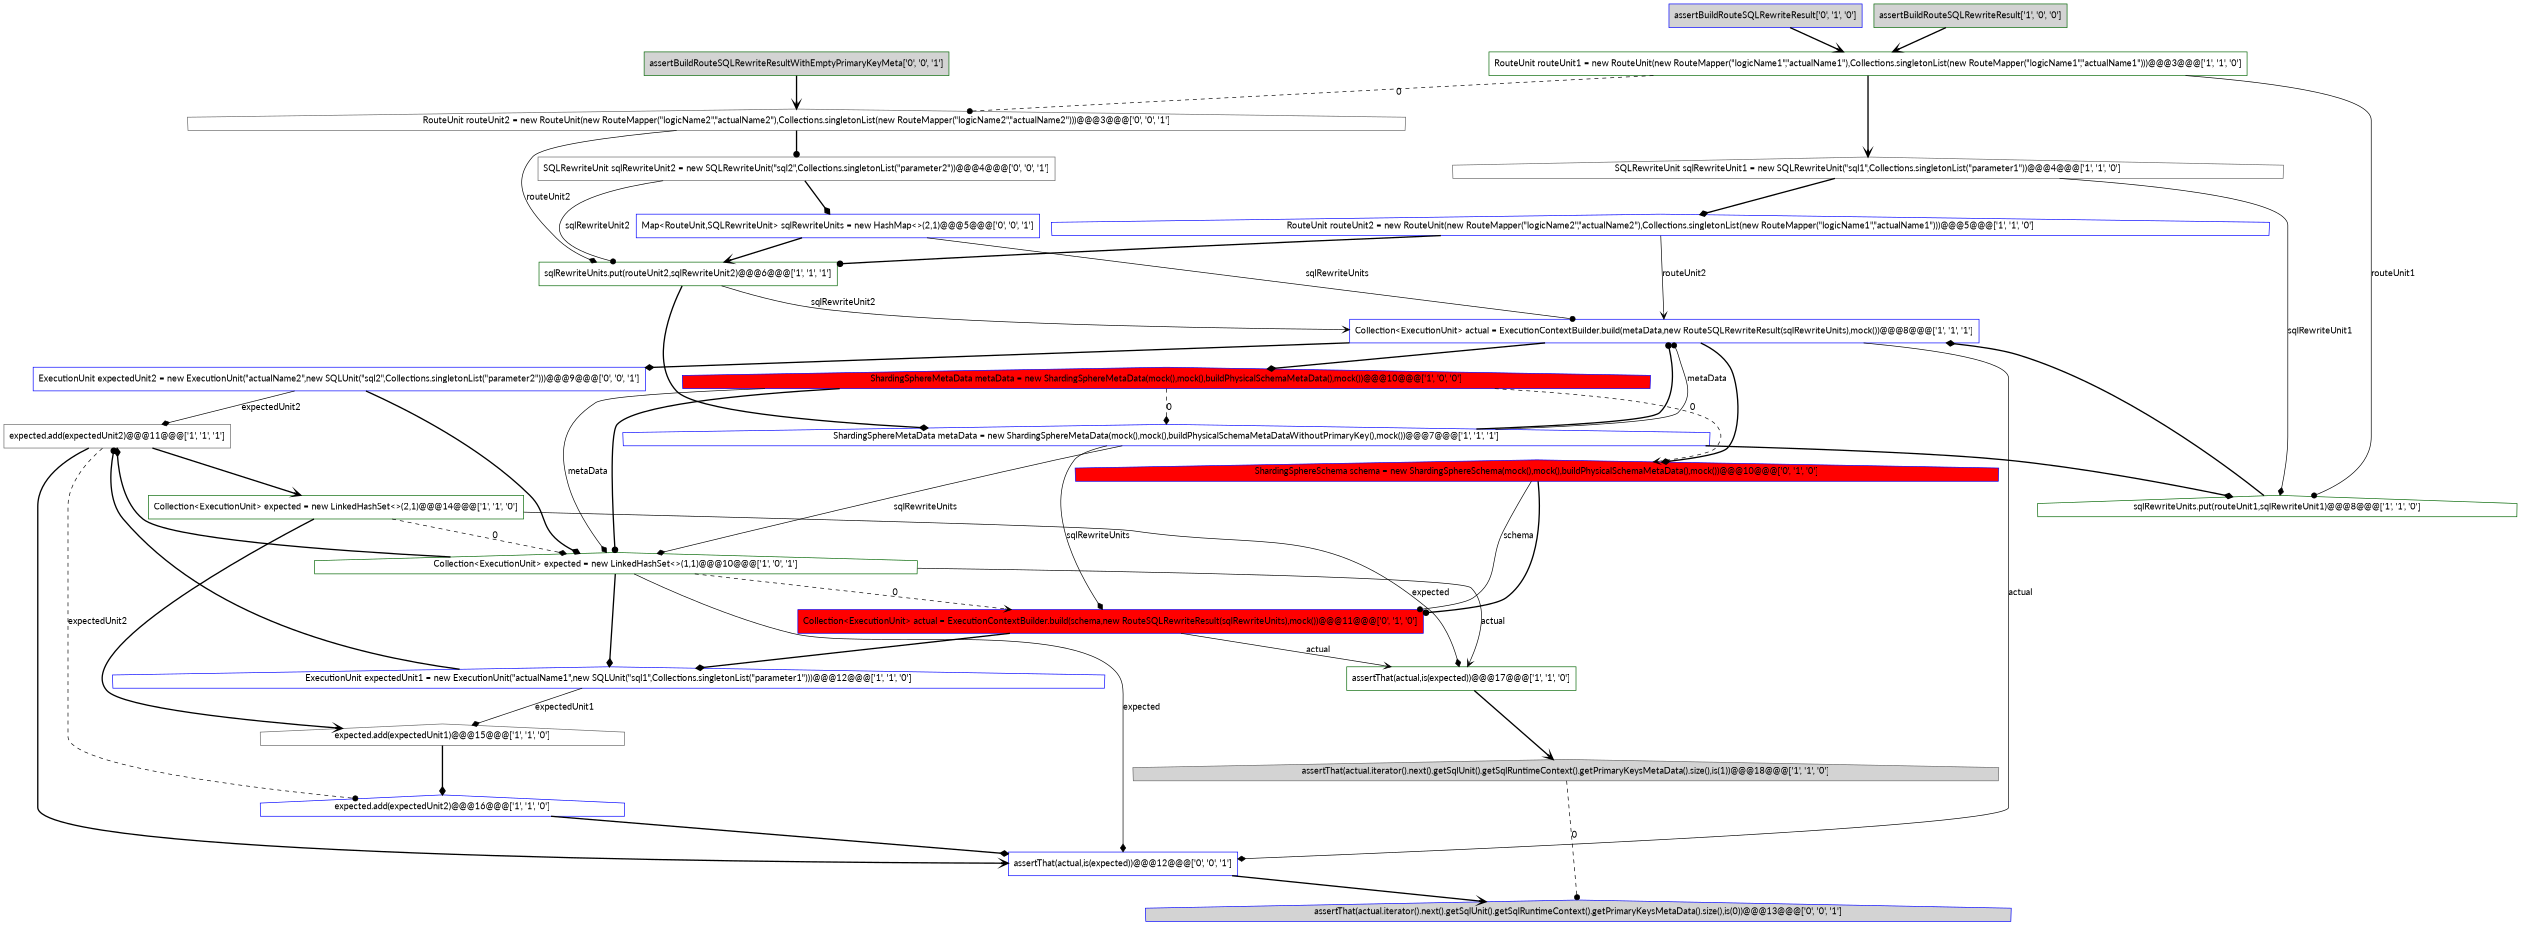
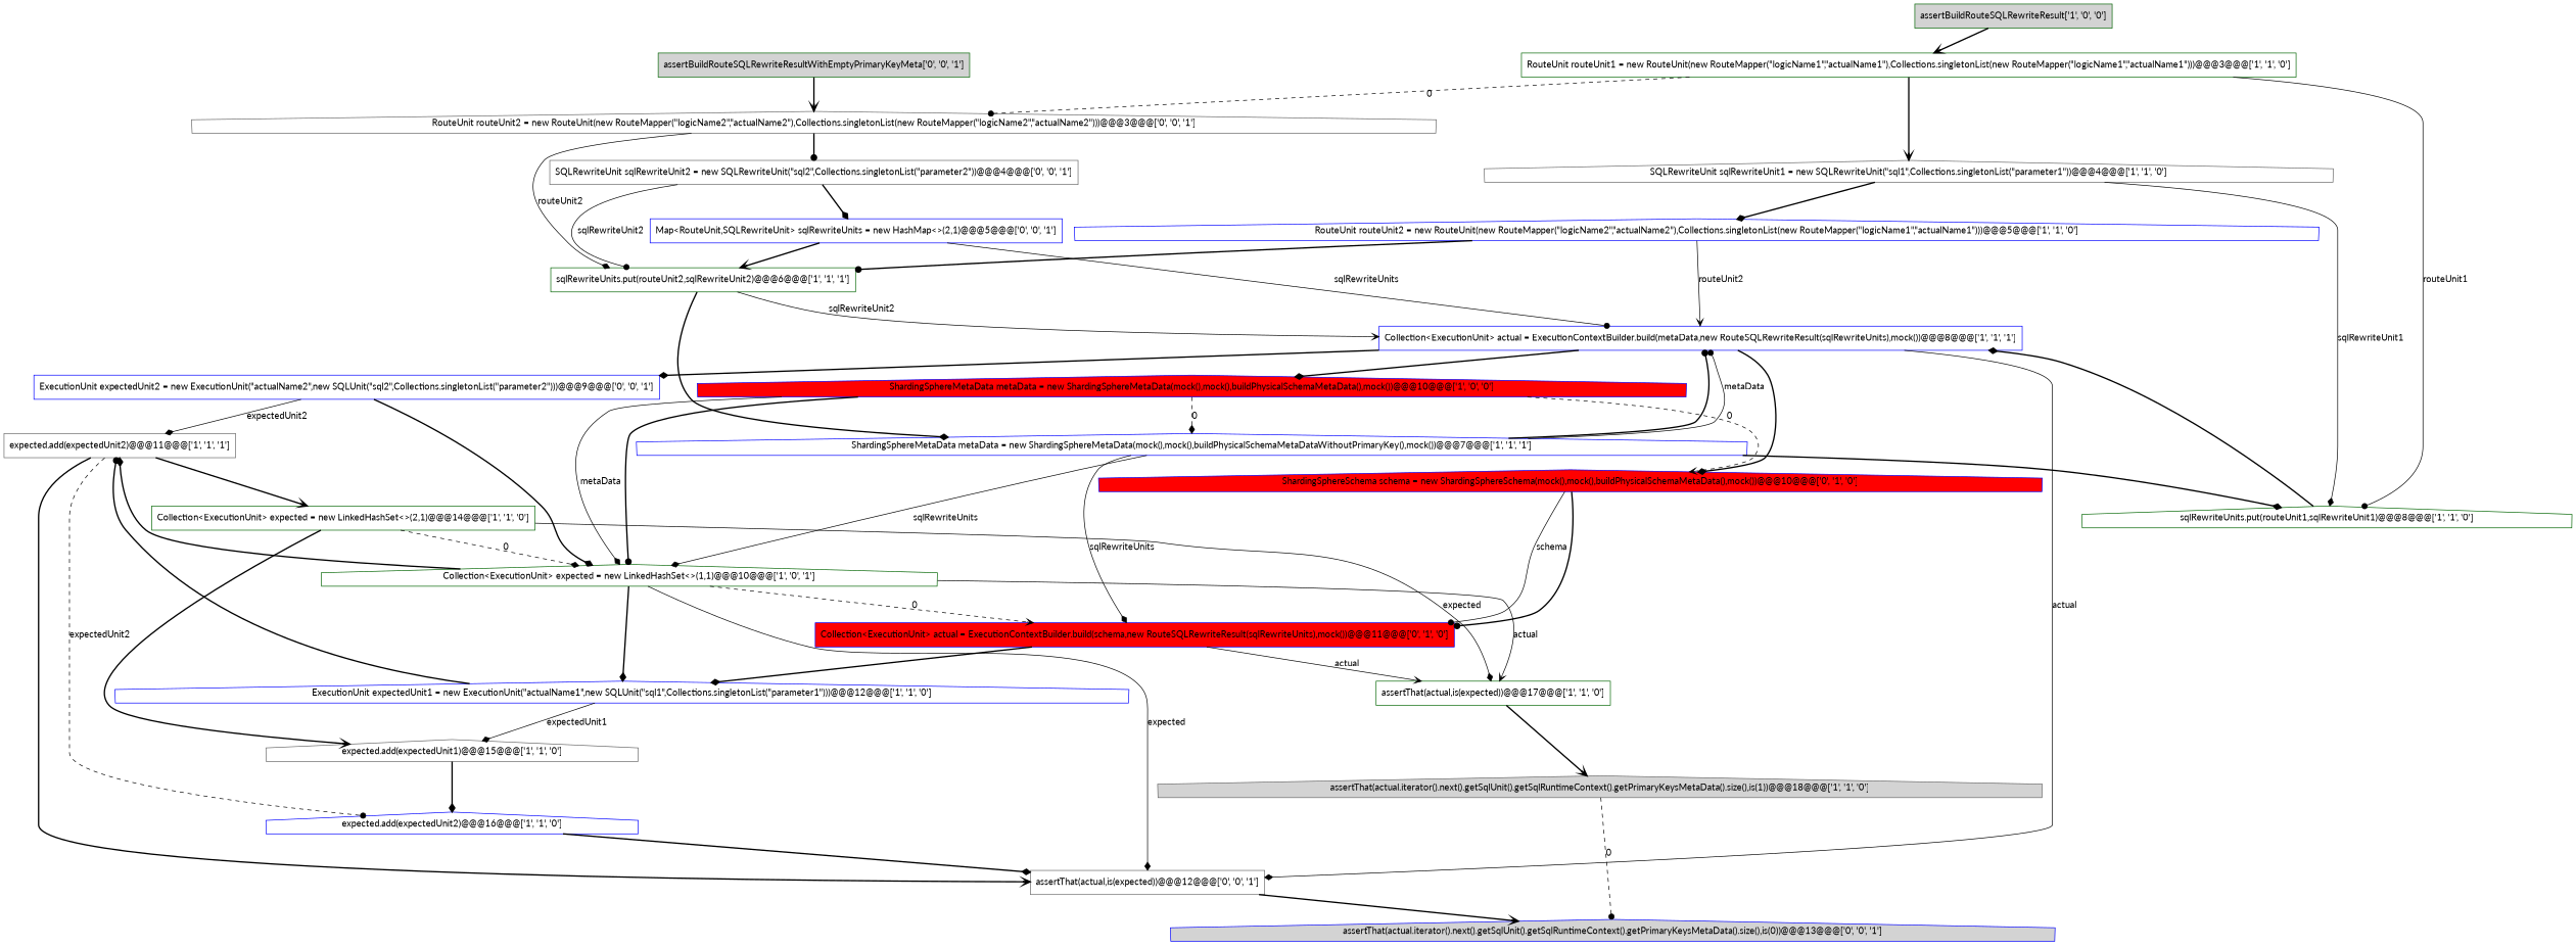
  digraph {
    fontname=Lato
    node [color=blue fillcolor=white fontname=Lato shape=box style=filled]
    edge [arrowhead=diamond fontname=Lato style=bold]
    n1 [color=gray40 label="expected.add(expectedUnit2)@@@11@@@['1', '1', '1']"]
    n2 [color=darkgreen label="Collection<ExecutionUnit> expected = new LinkedHashSet<>(2,1)@@@14@@@['1', '1', '0']"]
-   n3 [label="assertThat(actual,is(expected))@@@12@@@['0', '0', '1']"]
+   n3 [color=gray40 label="assertThat(actual,is(expected))@@@12@@@['0', '0', '1']"]
    n4 [label="expected.add(expectedUnit2)@@@16@@@['1', '1', '0']" shape=house]
    n5 [color=gray40 label="expected.add(expectedUnit1)@@@15@@@['1', '1', '0']" shape=house]
    n6 [color=darkgreen label="assertThat(actual,is(expected))@@@17@@@['1', '1', '0']"]
    n7 [color=darkgreen label="Collection<ExecutionUnit> expected = new LinkedHashSet<>(1,1)@@@10@@@['1', '0', '1']" shape=house]
    n8 [fillcolor=lightgray label="assertThat(actual.iterator().next().getSqlUnit().getSqlRuntimeContext().getPrimaryKeysMetaData().size(),is(0))@@@13@@@['0', '0', '1']" shape=house]
    n9 [label="Collection<ExecutionUnit> actual = ExecutionContextBuilder.build(metaData,new RouteSQLRewriteResult(sqlRewriteUnits),mock())@@@8@@@['1', '1', '1']"]
    n10 [fillcolor=red label="ShardingSphereSchema schema = new ShardingSphereSchema(mock(),mock(),buildPhysicalSchemaMetaData(),mock())@@@10@@@['0', '1', '0']" shape=house]
    n11 [fillcolor=red label="ShardingSphereMetaData metaData = new ShardingSphereMetaData(mock(),mock(),buildPhysicalSchemaMetaData(),mock())@@@10@@@['1', '0', '0']" shape=house]
    n12 [label="ExecutionUnit expectedUnit2 = new ExecutionUnit(\"actualName2\",new SQLUnit(\"sql2\",Collections.singletonList(\"parameter2\")))@@@9@@@['0', '0', '1']"]
    n13 [fillcolor=red label="Collection<ExecutionUnit> actual = ExecutionContextBuilder.build(schema,new RouteSQLRewriteResult(sqlRewriteUnits),mock())@@@11@@@['0', '1', '0']"]
    n14 [label="ShardingSphereMetaData metaData = new ShardingSphereMetaData(mock(),mock(),buildPhysicalSchemaMetaDataWithoutPrimaryKey(),mock())@@@7@@@['1', '1', '1']" shape=house]
    n15 [label="ExecutionUnit expectedUnit1 = new ExecutionUnit(\"actualName1\",new SQLUnit(\"sql1\",Collections.singletonList(\"parameter1\")))@@@12@@@['1', '1', '0']" shape=house]
    n16 [color=gray40 fillcolor=lightgray label="assertThat(actual.iterator().next().getSqlUnit().getSqlRuntimeContext().getPrimaryKeysMetaData().size(),is(1))@@@18@@@['1', '1', '0']" shape=house]
    n17 [color=darkgreen label="RouteUnit routeUnit1 = new RouteUnit(new RouteMapper(\"logicName1\",\"actualName1\"),Collections.singletonList(new RouteMapper(\"logicName1\",\"actualName1\")))@@@3@@@['1', '1', '0']"]
    n18 [color=gray40 label="SQLRewriteUnit sqlRewriteUnit1 = new SQLRewriteUnit(\"sql1\",Collections.singletonList(\"parameter1\"))@@@4@@@['1', '1', '0']" shape=house]
    n19 [color=gray40 label="RouteUnit routeUnit2 = new RouteUnit(new RouteMapper(\"logicName2\",\"actualName2\"),Collections.singletonList(new RouteMapper(\"logicName2\",\"actualName2\")))@@@3@@@['0', '0', '1']" shape=house]
    n20 [color=darkgreen label="sqlRewriteUnits.put(routeUnit1,sqlRewriteUnit1)@@@8@@@['1', '1', '0']" shape=house]
    n21 [label="RouteUnit routeUnit2 = new RouteUnit(new RouteMapper(\"logicName2\",\"actualName2\"),Collections.singletonList(new RouteMapper(\"logicName1\",\"actualName1\")))@@@5@@@['1', '1', '0']" shape=house]
    n22 [color=darkgreen label="sqlRewriteUnits.put(routeUnit2,sqlRewriteUnit2)@@@6@@@['1', '1', '1']"]
    n23 [color=gray40 label="SQLRewriteUnit sqlRewriteUnit2 = new SQLRewriteUnit(\"sql2\",Collections.singletonList(\"parameter2\"))@@@4@@@['0', '0', '1']"]
    n24 [color=darkgreen fillcolor=lightgray label="assertBuildRouteSQLRewriteResultWithEmptyPrimaryKeyMeta['0', '0', '1']"]
    n25 [label="Map<RouteUnit,SQLRewriteUnit> sqlRewriteUnits = new HashMap<>(2,1)@@@5@@@['0', '0', '1']"]
-   n26 [fillcolor=lightgray label="assertBuildRouteSQLRewriteResult['0', '1', '0']"]
    n27 [color=darkgreen fillcolor=lightgray label="assertBuildRouteSQLRewriteResult['1', '0', '0']"]
    n1 -> n2 [arrowhead=vee]
    n1 -> n3 [arrowhead=vee]
    n1 -> n4 [arrowhead=dot label=expectedUnit2 style=dashed]
    n2 -> n5 [arrowhead=vee]
    n2 -> n6 [label=expected style=solid]
    n2 -> n7 [label=0 style=dashed]
    n3 -> n8 [arrowhead=vee]
    n4 -> n3
    n5 -> n4
    n6 -> n16 [arrowhead=vee]
    n7 -> n1
    n7 -> n3 [label=expected style=solid]
    n7 -> n6 [arrowhead=vee label=actual style=solid]
    n7 -> n13 [arrowhead=vee label=0 style=dashed]
    n7 -> n15
    n9 -> n3 [label=actual style=solid]
    n9 -> n10
    n9 -> n11
    n9 -> n12
    n10 -> n13 [arrowhead=dot]
    n10 -> n13 [arrowhead=dot label=schema style=solid]
    n11 -> n7 [label=metaData style=solid]
    n11 -> n7 [arrowhead=dot]
    n11 -> n10 [arrowhead=vee label=0 style=dashed]
    n11 -> n14 [label=0 style=dashed]
    n12 -> n1 [label=expectedUnit2 style=solid]
    n12 -> n7
    n13 -> n6 [arrowhead=vee label=actual style=solid]
    n13 -> n15
    n14 -> n7 [label=sqlRewriteUnits style=solid]
    n14 -> n9 [arrowhead=dot label=metaData style=solid]
    n14 -> n9 [arrowhead=dot]
    n14 -> n13 [label=sqlRewriteUnits style=solid]
    n14 -> n20
    n15 -> n1 [arrowhead=dot]
    n15 -> n5 [label=expectedUnit1 style=solid]
    n16 -> n8 [arrowhead=dot label=0 style=dashed]
    n17 -> n18 [arrowhead=vee]
    n17 -> n19 [arrowhead=dot label=0 style=dashed]
    n17 -> n20 [arrowhead=dot label=routeUnit1 style=solid]
    n18 -> n20 [label=sqlRewriteUnit1 style=solid]
    n18 -> n21
    n19 -> n22 [label=routeUnit2 style=solid]
    n19 -> n23 [arrowhead=dot]
    n20 -> n9
    n21 -> n9 [arrowhead=vee label=routeUnit2 style=solid]
    n21 -> n22 [arrowhead=dot]
    n22 -> n9 [arrowhead=vee label=sqlRewriteUnit2 style=solid]
    n22 -> n14
    n23 -> n22 [arrowhead=dot label=sqlRewriteUnit2 style=solid]
    n23 -> n25
    n24 -> n19 [arrowhead=vee]
    n25 -> n9 [arrowhead=dot label=sqlRewriteUnits style=solid]
    n25 -> n22 [arrowhead=vee]
-   n26 -> n17 [arrowhead=vee]
    n27 -> n17 [arrowhead=vee]
  }
